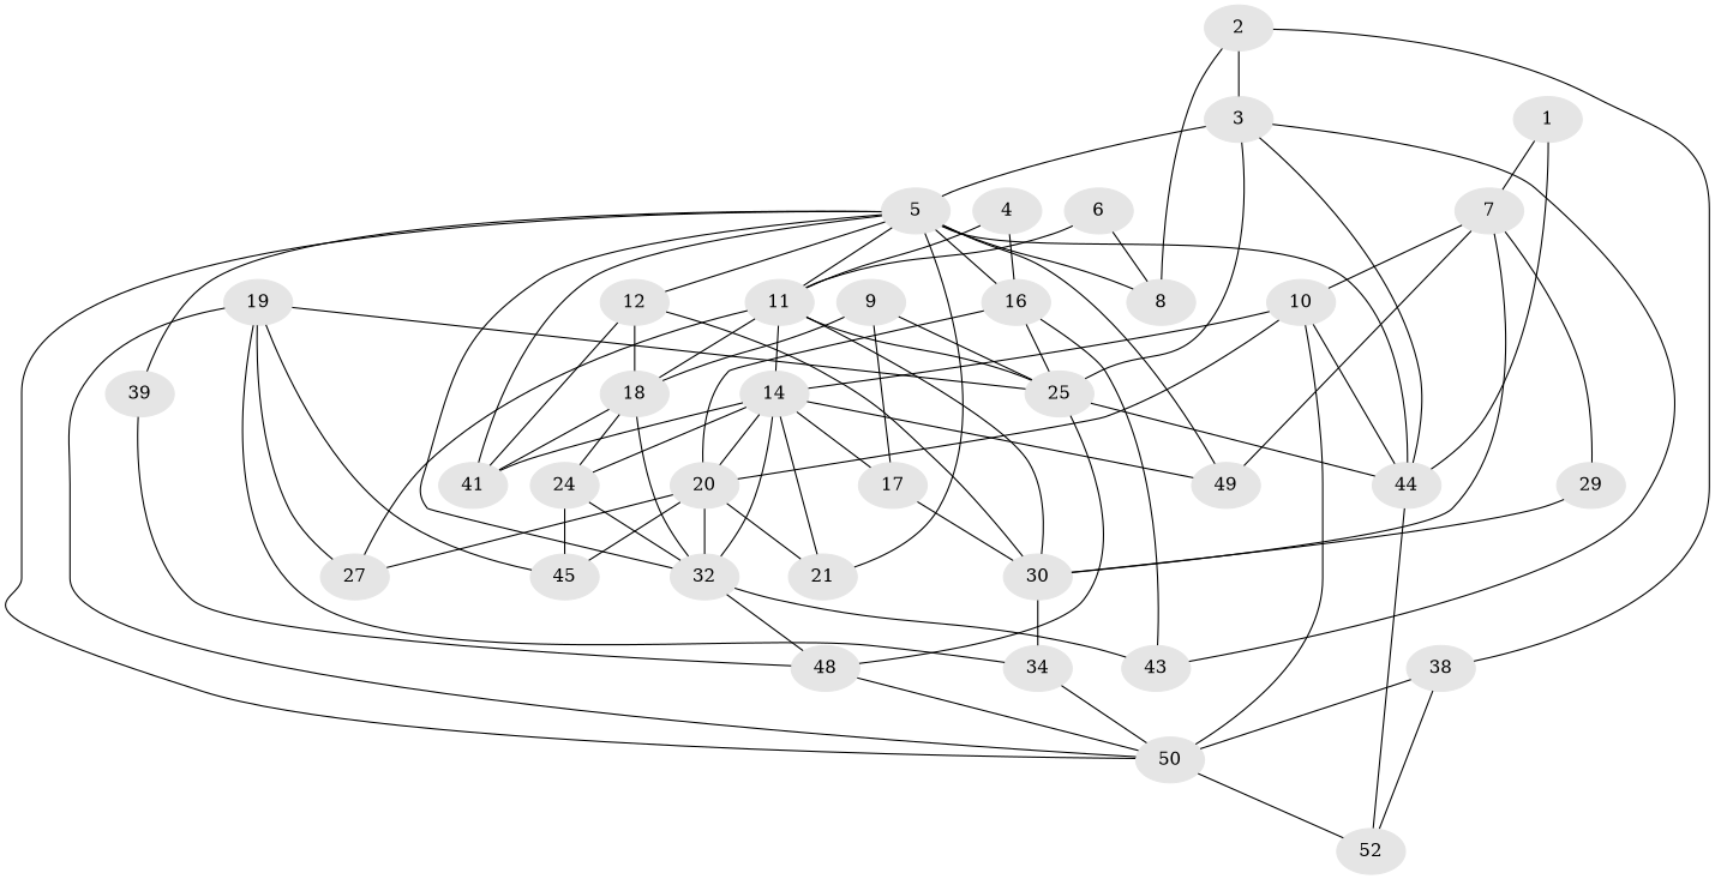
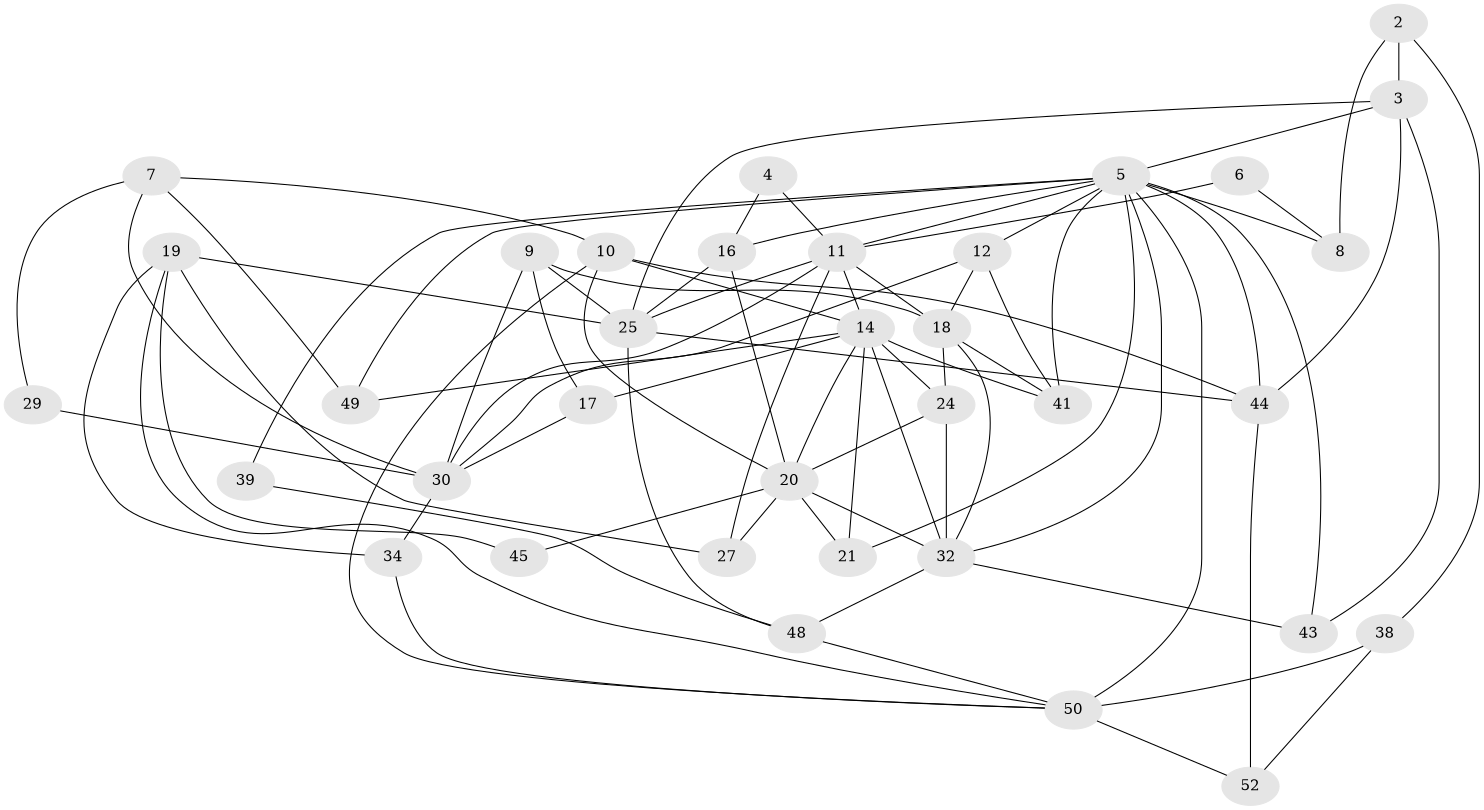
  graph {
    node [color=gray90 style=filled]
-   1 [super="+47"]
    7 [super="+60"]
    44 [super="+56"]
    49
    10 [super="+36"]
    29
    30 [super="+42"]
    19 [super="+40"]
    25 [super="+53"]
    50 [super="+57"]
    27
    34
    45
    52
    3 [super="+26"]
    5 [super="+23"]
    43
    2
    8 [super="+51"]
    38 [super="+46"]
    11 [super="+15"]
    16 [super="+22"]
    12 [super="+35"]
    21
    32 [super="+55"]
    39
    41 [super="+54"]
    48 [super="+58"]
    4 [super="+13"]
    18 [super="+59"]
    14 [super="+33"]
    20 [super="+37"]
    6
    9 [super="+28"]
    17 [super="+31"]
    24
-   1 -- 7
-   1 -- 44
    7 -- 49
    7 -- 10
    7 -- 29
    7 -- 30
    44 -- 52
    10 -- 44
    10 -- 50
    10 -- 14
    10 -- 20
    29 -- 30 [weight=2]
    30 -- 34
    19 -- 25
    19 -- 50
    19 -- 27
    19 -- 34
    19 -- 45
    25 -- 44
    25 -- 48
    50 -- 52
    34 -- 50
    3 -- 44
    3 -- 25 [weight=2]
    3 -- 5
    3 -- 43
    5 -- 44
    5 -- 49
    5 -- 50
    5 -- 8 [weight=2]
    5 -- 11
    5 -- 16
    5 -- 12
    5 -- 21
    5 -- 32
    5 -- 39
    5 -- 41
    2 -- 3
    2 -- 8
    2 -- 38
    38 -- 50 [weight=2]
    38 -- 52
    11 -- 30
    11 -- 25
    11 -- 27
    11 -- 18
    11 -- 14
    16 -- 25 [weight=2]
-   16 -- 43
+   5 -- 43
    16 -- 20
    12 -- 30
    12 -- 41 [weight=2]
    12 -- 18
    32 -- 43
    32 -- 48
    39 -- 48
    48 -- 50
    4 -- 11
    4 -- 16
    18 -- 32
    18 -- 41
    18 -- 24
    14 -- 49
    14 -- 21
    14 -- 32
    14 -- 41 [weight=2]
    14 -- 20
    14 -- 17
    14 -- 24
    20 -- 27
    20 -- 45
    20 -- 21
    20 -- 32 [weight=2]
    6 -- 8
    6 -- 11
+   9 -- 30
    9 -- 25
    9 -- 18
    9 -- 17
    17 -- 30
-   24 -- 45
+   24 -- 20
    24 -- 32
  }
